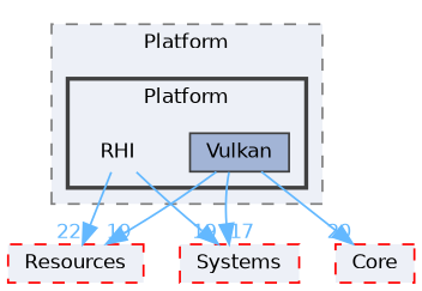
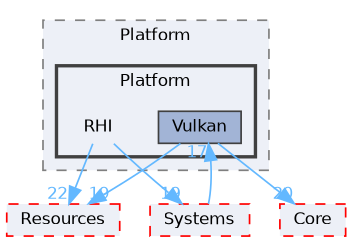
  digraph {
    compound=true
    node [fontname=Helvetica fontsize=10 shape=box color=red fillcolor="#edf0f7" style="filled,dashed"]
    edge [color=steelblue1 fontcolor=steelblue1 fontname=Helvetica fontsize=10 headlabel=19 labeldistance=1.5 labelfontname=Helvetica labelfontsize=10]
    n1 [height=0.2 label=RHI shape=plaintext width=0.4 color="" fillcolor="" style=""]
    n2 [color=grey25 fillcolor="#a2b4d6" height=0.2 label=Vulkan style=filled width=0.4]
    n3 [height=0.2 label=Resources width=0.4]
    n4 [height=0.2 label=Systems width=0.4]
    n5 [height=0.2 label=Core width=0.4]
    subgraph cluster_1 {
      bgcolor="#edf0f7"
      fontname=Helvetica
      fontsize=10
      label=Platform
      pencolor=grey50
      style="filled,dashed"
      subgraph cluster_2 {
        bgcolor="#edf0f7"
        fontname=Helvetica
        fontsize=10
        pencolor=grey25
        style="filled,bold"
        n1
        n2
      }
    }
    n1 -> n3 [headlabel=22]
    n1 -> n4
    n2 -> n3
-   n2 -> n4 [headlabel=17]
+   n4 -> n2 [headlabel=17]
    n2 -> n5 [headlabel=20]
  }
